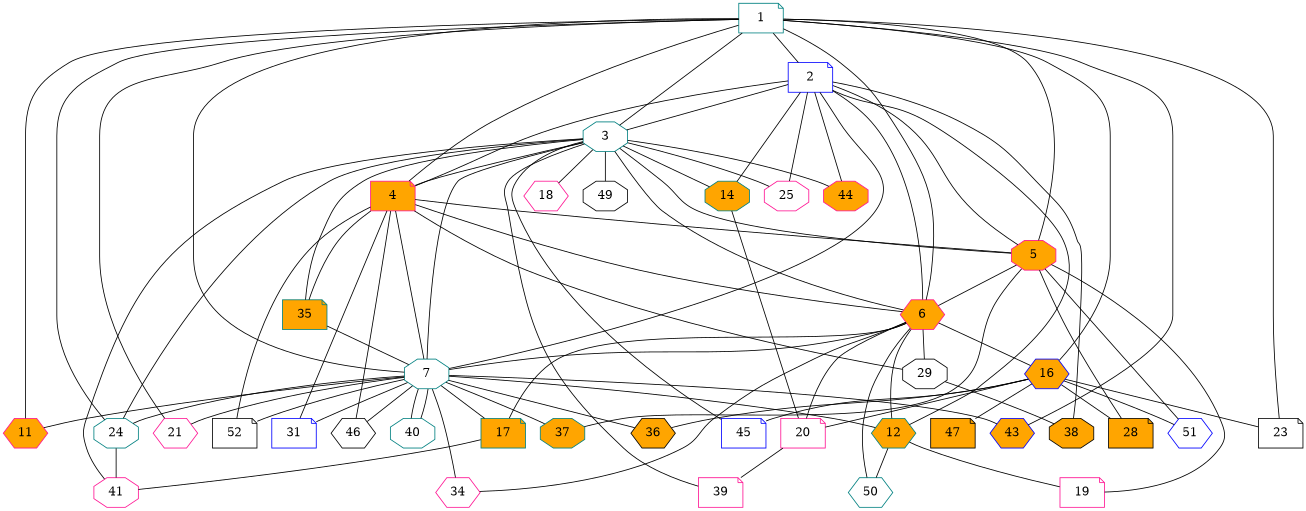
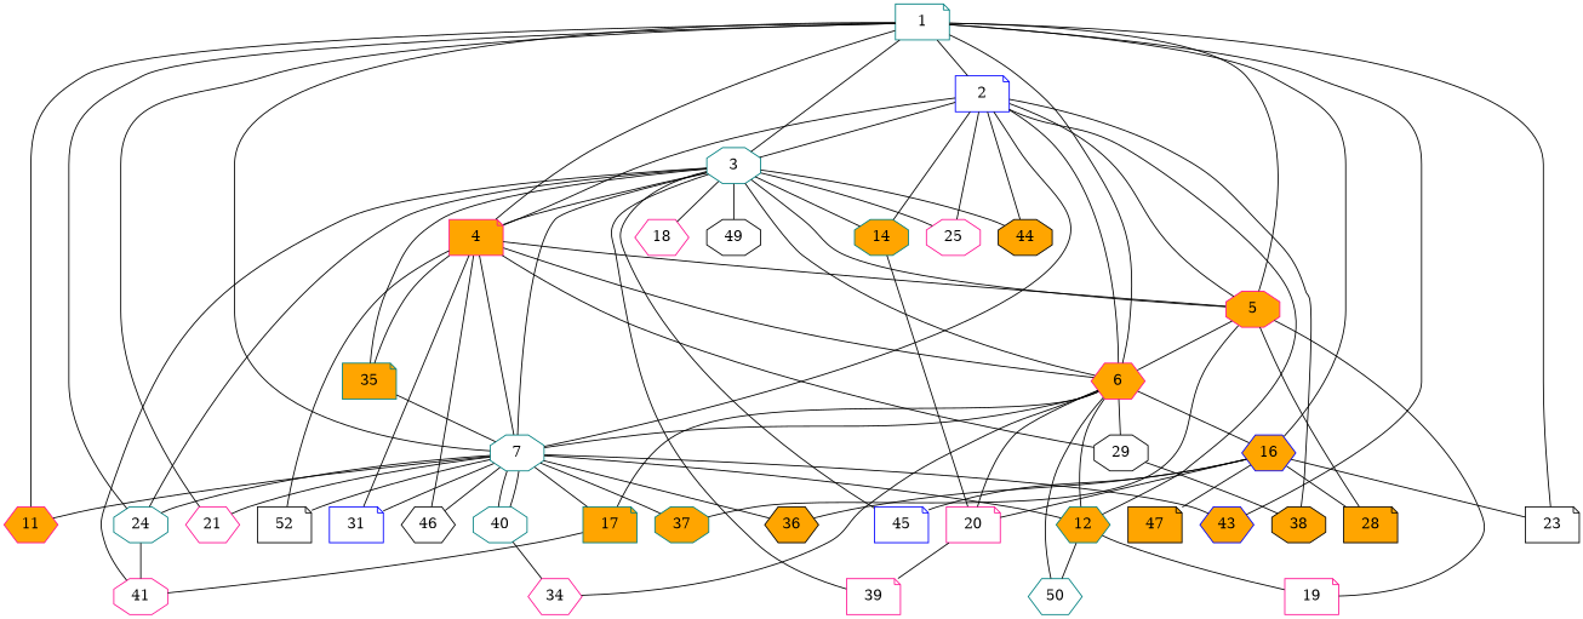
  graph {
    node [color=deeppink fillcolor=white shape=note style=filled]
    1 [color=teal super="+9"]
    2 [color=blue super="+33"]
    3 [color=teal shape=octagon super="+15"]
    4 [fillcolor=orange super="+42"]
    5 [fillcolor=orange shape=octagon super="+53"]
    6 [fillcolor=orange shape=hexagon super="+10"]
    7 [color=teal shape=octagon super="+8"]
    11 [fillcolor=orange shape=hexagon]
    16 [color=blue fillcolor=orange shape=hexagon super="+27"]
    21 [shape=hexagon super="+48"]
    23 [color=black]
    24 [color=teal shape=octagon super="+32"]
    43 [color=blue fillcolor=orange shape=hexagon]
    12 [color=teal fillcolor=orange shape=hexagon super="+13"]
    14 [color=teal fillcolor=orange shape=octagon super="+26"]
    25 [shape=octagon]
    38 [color=black fillcolor=orange shape=octagon]
-   44 [fillcolor=orange shape=octagon]
+   44 [color=black fillcolor=orange shape=octagon]
    18 [shape=hexagon]
    35 [color=teal fillcolor=orange]
    39
    45 [color=blue]
    49 [color=black shape=octagon]
    41 [shape=octagon]
    29 [color=black shape=octagon]
    31 [color=blue]
    46 [color=black shape=hexagon]
    52 [color=black]
    19
    28 [color=black fillcolor=orange]
    37 [color=teal fillcolor=orange shape=octagon]
-   51 [color=blue shape=hexagon]
    17 [color=teal fillcolor=orange super="+22"]
    20 [super="+30"]
    34 [shape=hexagon]
    50 [color=teal shape=hexagon]
    36 [color=black fillcolor=orange shape=hexagon]
    40 [color=teal shape=octagon]
    47 [color=black fillcolor=orange]
    1 -- 2 [weight=2]
    1 -- 3 [weight=2]
    1 -- 4 [weight=2]
    1 -- 5 [weight=2]
    1 -- 6 [weight=4]
    1 -- 7 [weight=4]
    1 -- 11
    1 -- 16
    1 -- 21
    1 -- 23
    1 -- 24
    1 -- 43
    2 -- 3
    2 -- 4
    2 -- 5
    2 -- 6 [weight=2]
    2 -- 7 [weight=2]
    2 -- 12
    2 -- 14 [weight=2]
    2 -- 25 [weight=2]
    2 -- 38
    2 -- 44
    3 -- 4
    3 -- 5 [weight=2]
    3 -- 6 [weight=2]
    3 -- 7 [weight=2]
    3 -- 24
    3 -- 14
    3 -- 25
    3 -- 44
    3 -- 18
    3 -- 35
    3 -- 39
    3 -- 45
    3 -- 49 [weight=2]
    3 -- 41
    4 -- 5
    4 -- 6 [weight=2]
    4 -- 7 [weight=2]
    4 -- 35
    4 -- 29
    4 -- 31
    4 -- 46
    4 -- 52
    5 -- 6 [weight=2]
    5 -- 19
    5 -- 28
    5 -- 37
-   5 -- 51
    6 -- 7 [weight=4]
    6 -- 16
    6 -- 12
    6 -- 29
    6 -- 17
    6 -- 20
    6 -- 34
    6 -- 50
    7 -- 11
    7 -- 21 [weight=2]
    7 -- 24
    7 -- 43
    7 -- 12
    7 -- 31
    7 -- 46
    7 -- 52
    7 -- 37
    7 -- 17
-   7 -- 34
+   40 -- 34
    7 -- 36
    7 -- 40
    7 -- 40
    16 -- 23
    16 -- 45
    16 -- 28
-   16 -- 51
    16 -- 20
    16 -- 36
    16 -- 47
    24 -- 41
    12 -- 19
    12 -- 50
    14 -- 20
    35 -- 7 [weight=3]
    29 -- 38
    17 -- 41
    20 -- 39
  }
